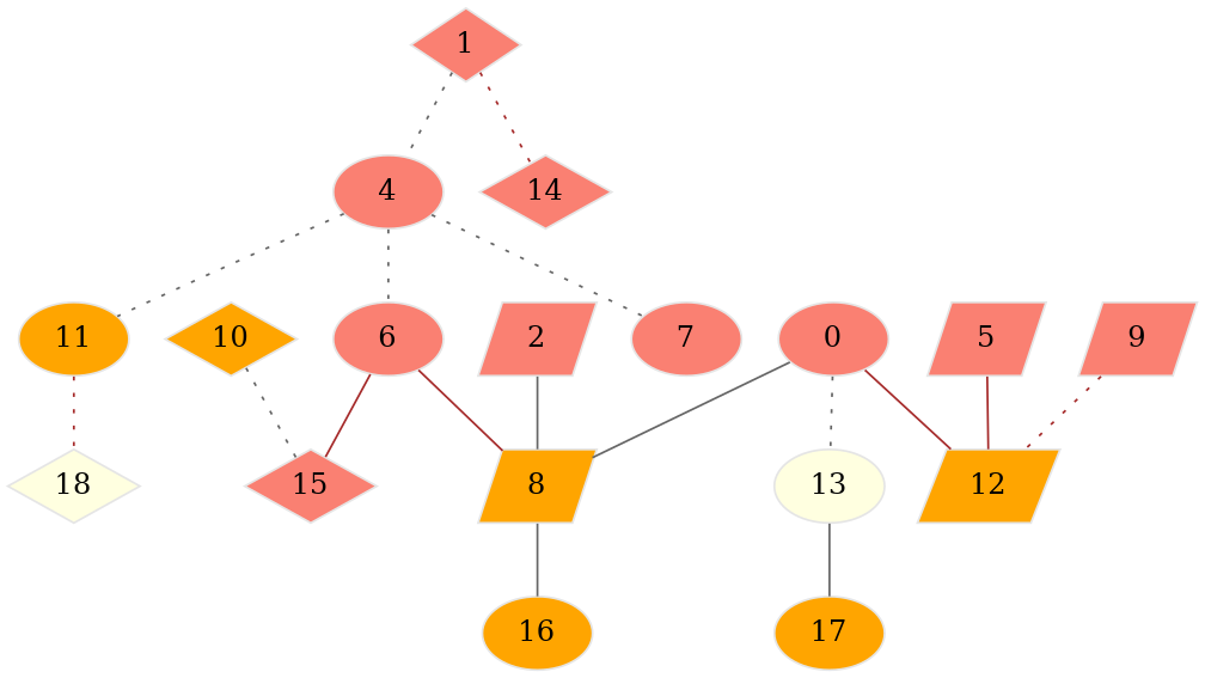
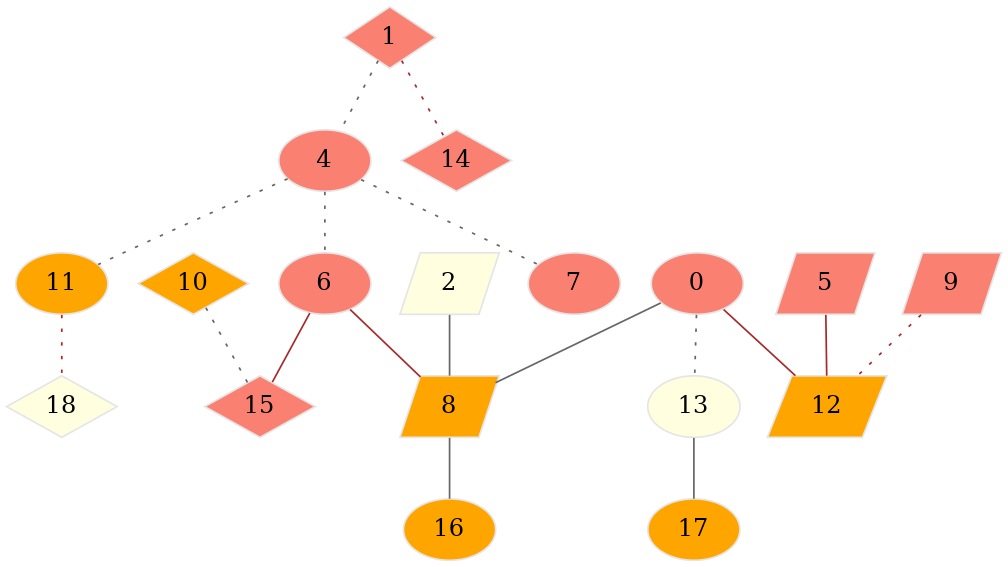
  graph {
    node [color=gray90 fillcolor=salmon shape=ellipse style=filled]
    edge [color=gray40 style=dotted weight=1.0]
    1 [shape=diamond]
    4
    14 [shape=diamond]
    6
    7
    11 [fillcolor=orange]
-   2 [shape=parallelogram]
+   2 [fillcolor=lightyellow shape=parallelogram]
    8 [fillcolor=orange shape=parallelogram]
    16 [fillcolor=orange]
    n10 [label=0]
    12 [fillcolor=orange shape=parallelogram]
    13 [fillcolor=lightyellow]
    17 [fillcolor=orange]
    15 [shape=diamond]
    18 [fillcolor=lightyellow shape=diamond]
    5 [shape=parallelogram]
    9 [shape=parallelogram]
    10 [fillcolor=orange shape=diamond]
    1 -- 4
    1 -- 14 [color=brown]
    4 -- 6
    4 -- 7
    4 -- 11
    6 -- 8 [color=brown style=solid]
    6 -- 15 [color=brown style=solid]
    11 -- 18 [color=brown]
    2 -- 8 [style=solid]
    8 -- 16 [style=solid]
    n10 -- 8 [style=solid]
    n10 -- 12 [color=brown style=solid]
    n10 -- 13
    13 -- 17 [style=solid]
    5 -- 12 [color=brown style=solid]
    9 -- 12 [color=brown]
    10 -- 15
  }
